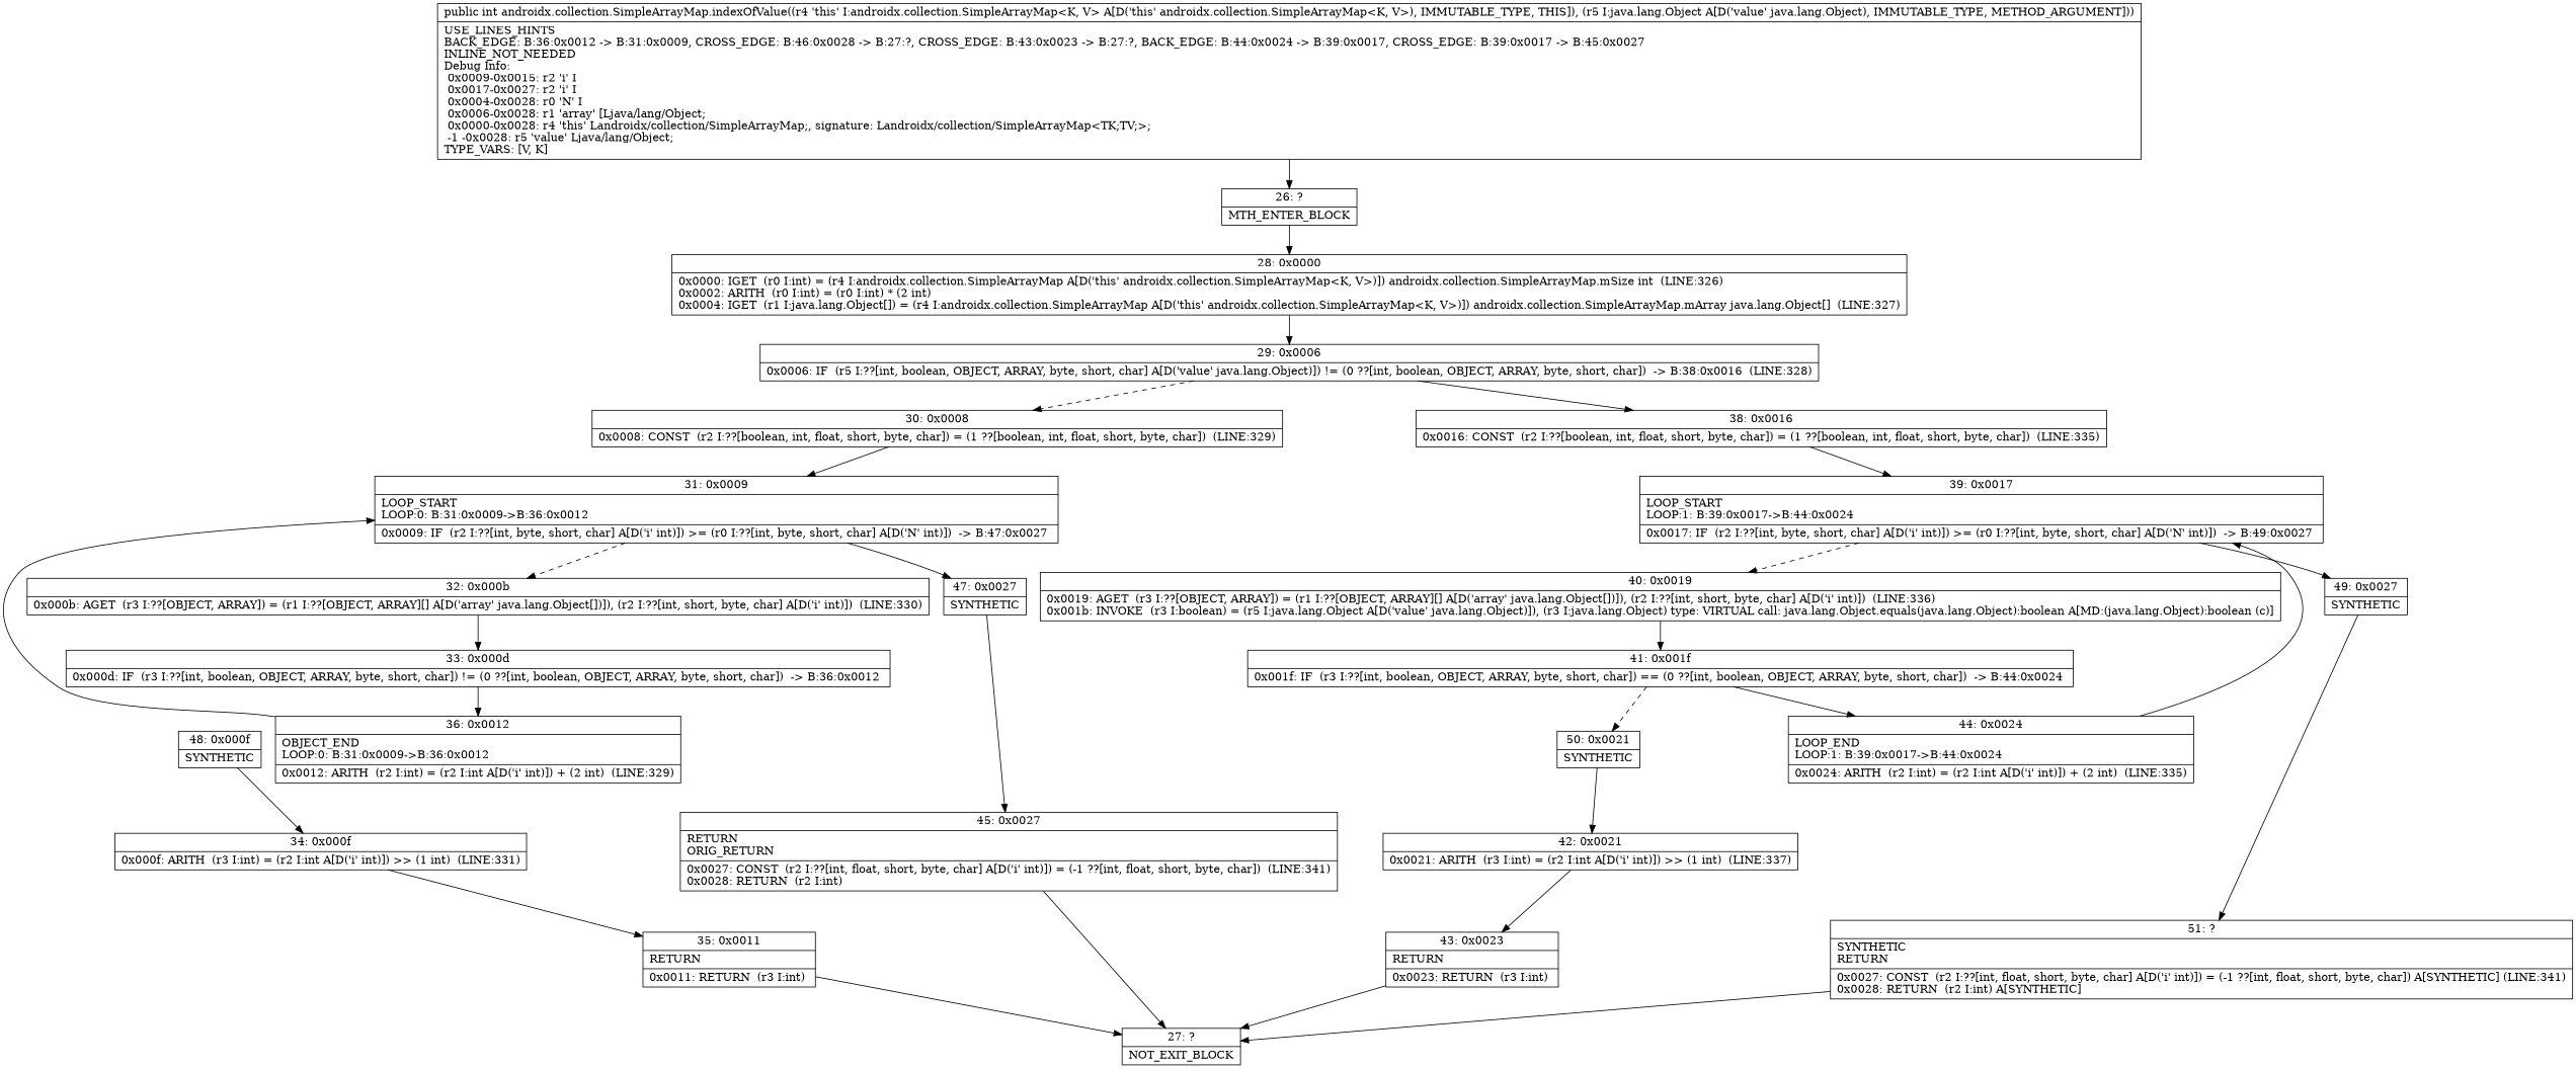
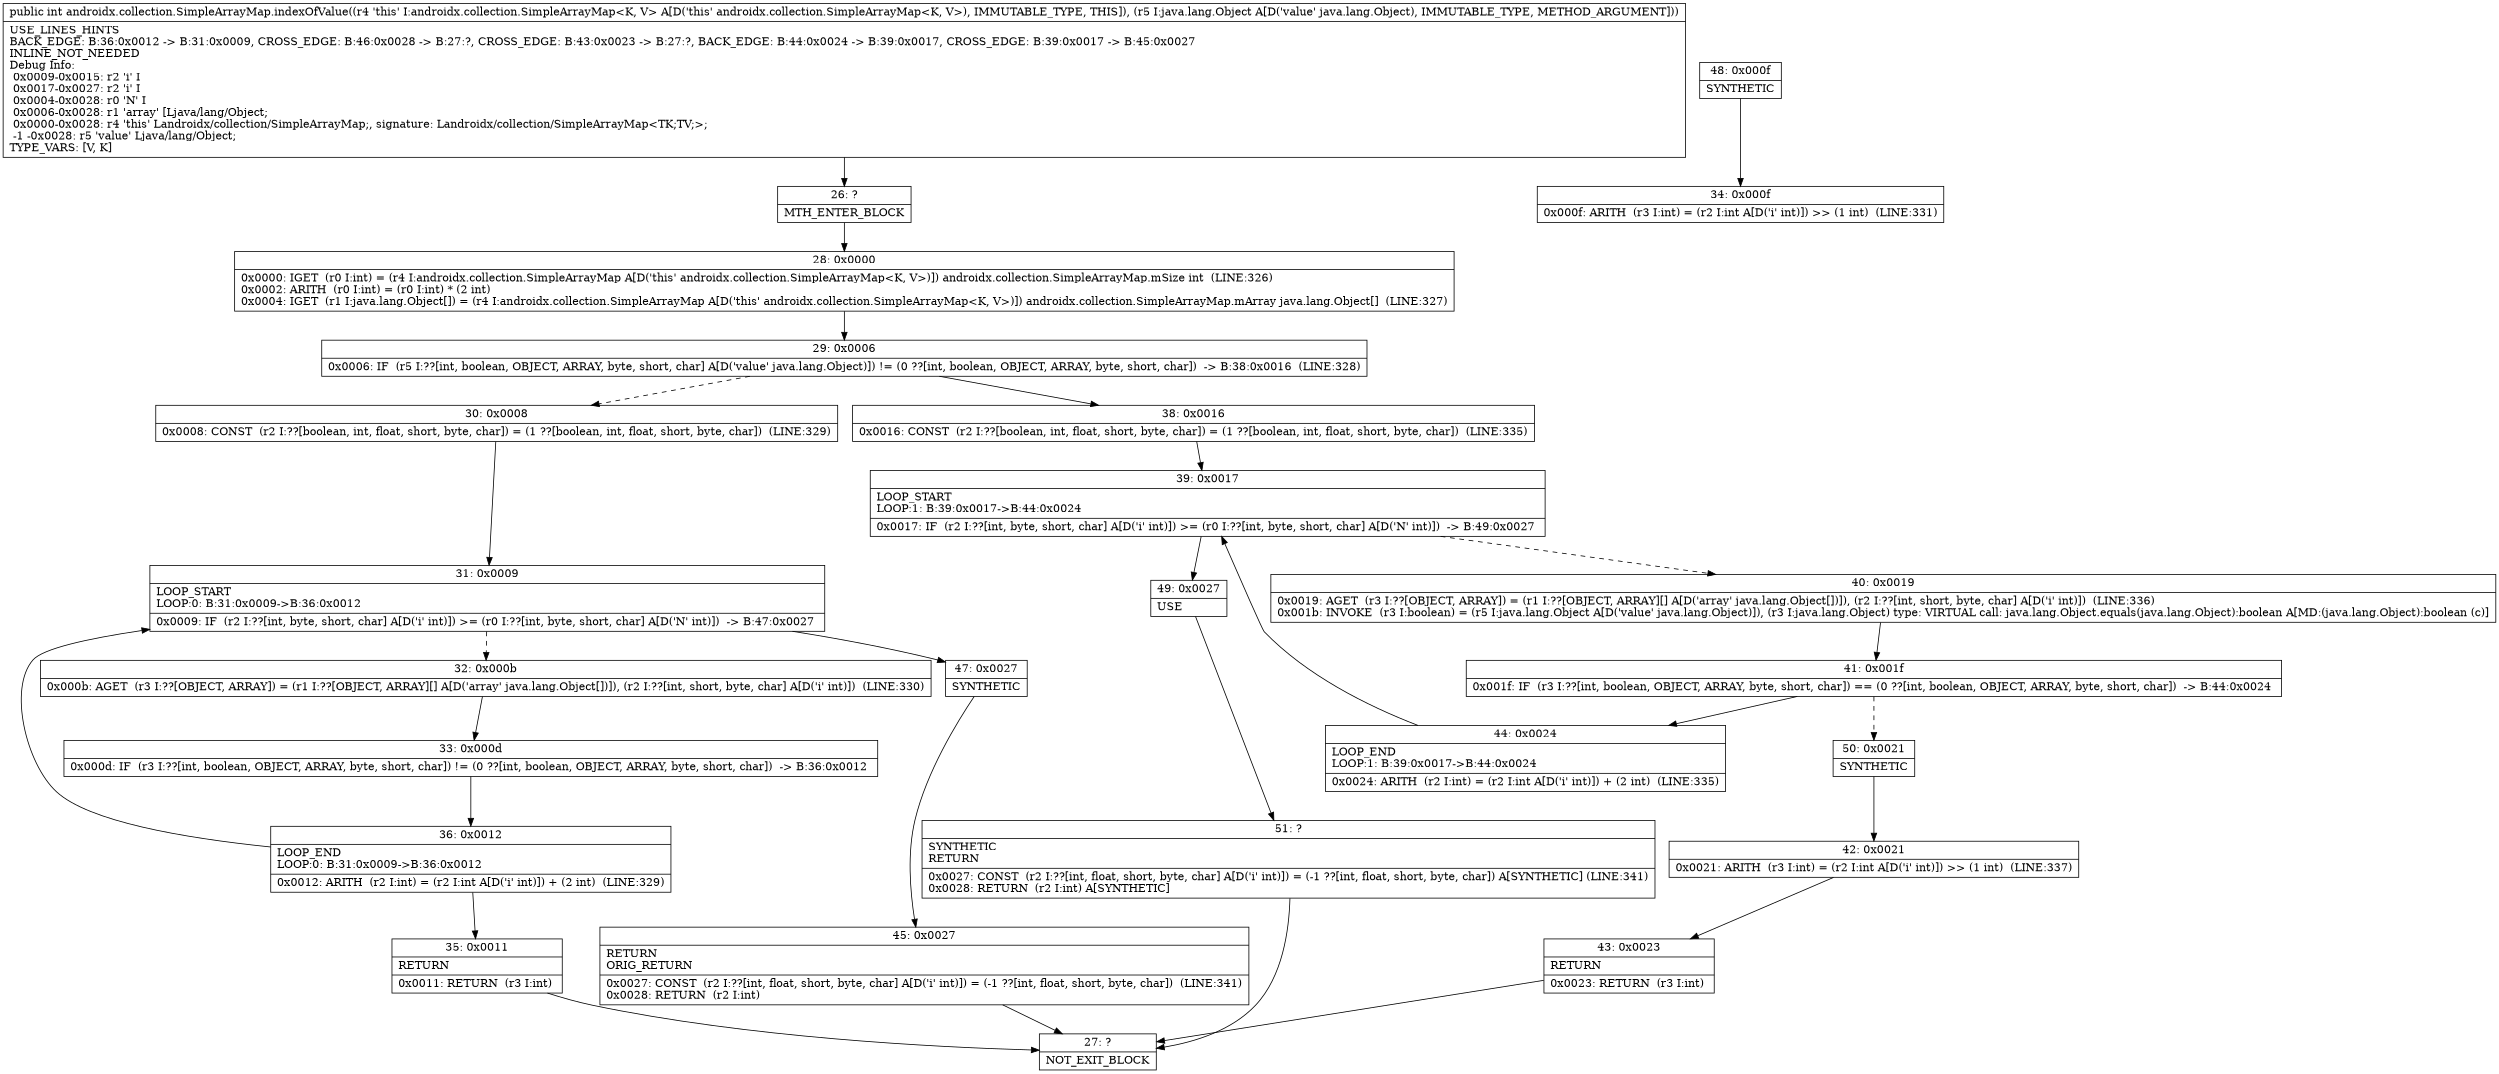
  digraph {
    node [shape=record]
    n1 [label="{26\:\ ?|MTH_ENTER_BLOCK\l}"]
    n2 [label="{28\:\ 0x0000|0x0000: IGET  (r0 I:int) = (r4 I:androidx.collection.SimpleArrayMap A[D('this' androidx.collection.SimpleArrayMap\<K, V\>)]) androidx.collection.SimpleArrayMap.mSize int  (LINE:326)\l0x0002: ARITH  (r0 I:int) = (r0 I:int) * (2 int) \l0x0004: IGET  (r1 I:java.lang.Object[]) = (r4 I:androidx.collection.SimpleArrayMap A[D('this' androidx.collection.SimpleArrayMap\<K, V\>)]) androidx.collection.SimpleArrayMap.mArray java.lang.Object[]  (LINE:327)\l}"]
    n3 [label="{29\:\ 0x0006|0x0006: IF  (r5 I:??[int, boolean, OBJECT, ARRAY, byte, short, char] A[D('value' java.lang.Object)]) != (0 ??[int, boolean, OBJECT, ARRAY, byte, short, char])  \-\> B:38:0x0016  (LINE:328)\l}"]
    n4 [label="{30\:\ 0x0008|0x0008: CONST  (r2 I:??[boolean, int, float, short, byte, char]) = (1 ??[boolean, int, float, short, byte, char])  (LINE:329)\l}"]
    n5 [label="{38\:\ 0x0016|0x0016: CONST  (r2 I:??[boolean, int, float, short, byte, char]) = (1 ??[boolean, int, float, short, byte, char])  (LINE:335)\l}"]
    n6 [label="{31\:\ 0x0009|LOOP_START\lLOOP:0: B:31:0x0009\-\>B:36:0x0012\l|0x0009: IF  (r2 I:??[int, byte, short, char] A[D('i' int)]) \>= (r0 I:??[int, byte, short, char] A[D('N' int)])  \-\> B:47:0x0027 \l}"]
    n7 [label="{39\:\ 0x0017|LOOP_START\lLOOP:1: B:39:0x0017\-\>B:44:0x0024\l|0x0017: IF  (r2 I:??[int, byte, short, char] A[D('i' int)]) \>= (r0 I:??[int, byte, short, char] A[D('N' int)])  \-\> B:49:0x0027 \l}"]
    n8 [label="{32\:\ 0x000b|0x000b: AGET  (r3 I:??[OBJECT, ARRAY]) = (r1 I:??[OBJECT, ARRAY][] A[D('array' java.lang.Object[])]), (r2 I:??[int, short, byte, char] A[D('i' int)])  (LINE:330)\l}"]
    n9 [label="{47\:\ 0x0027|SYNTHETIC\l}"]
    n10 [label="{33\:\ 0x000d|0x000d: IF  (r3 I:??[int, boolean, OBJECT, ARRAY, byte, short, char]) != (0 ??[int, boolean, OBJECT, ARRAY, byte, short, char])  \-\> B:36:0x0012 \l}"]
    n11 [label="{45\:\ 0x0027|RETURN\lORIG_RETURN\l|0x0027: CONST  (r2 I:??[int, float, short, byte, char] A[D('i' int)]) = (\-1 ??[int, float, short, byte, char])  (LINE:341)\l0x0028: RETURN  (r2 I:int) \l}"]
-   n12 [label="{36\:\ 0x0012|OBJECT_END\lLOOP:0: B:31:0x0009\-\>B:36:0x0012\l|0x0012: ARITH  (r2 I:int) = (r2 I:int A[D('i' int)]) + (2 int)  (LINE:329)\l}"]
+   n12 [label="{36\:\ 0x0012|LOOP_END\lLOOP:0: B:31:0x0009\-\>B:36:0x0012\l|0x0012: ARITH  (r2 I:int) = (r2 I:int A[D('i' int)]) + (2 int)  (LINE:329)\l}"]
    n13 [label="{48\:\ 0x000f|SYNTHETIC\l}"]
    n14 [label="{34\:\ 0x000f|0x000f: ARITH  (r3 I:int) = (r2 I:int A[D('i' int)]) \>\> (1 int)  (LINE:331)\l}"]
    n15 [label="{35\:\ 0x0011|RETURN\l|0x0011: RETURN  (r3 I:int) \l}"]
    n16 [label="{27\:\ ?|NOT_EXIT_BLOCK\l}"]
    n17 [label="{40\:\ 0x0019|0x0019: AGET  (r3 I:??[OBJECT, ARRAY]) = (r1 I:??[OBJECT, ARRAY][] A[D('array' java.lang.Object[])]), (r2 I:??[int, short, byte, char] A[D('i' int)])  (LINE:336)\l0x001b: INVOKE  (r3 I:boolean) = (r5 I:java.lang.Object A[D('value' java.lang.Object)]), (r3 I:java.lang.Object) type: VIRTUAL call: java.lang.Object.equals(java.lang.Object):boolean A[MD:(java.lang.Object):boolean (c)]\l}"]
-   n18 [label="{49\:\ 0x0027|SYNTHETIC\l}"]
+   n18 [label="{49\:\ 0x0027|USE\l}"]
    n19 [label="{41\:\ 0x001f|0x001f: IF  (r3 I:??[int, boolean, OBJECT, ARRAY, byte, short, char]) == (0 ??[int, boolean, OBJECT, ARRAY, byte, short, char])  \-\> B:44:0x0024 \l}"]
    n20 [label="{51\:\ ?|SYNTHETIC\lRETURN\l|0x0027: CONST  (r2 I:??[int, float, short, byte, char] A[D('i' int)]) = (\-1 ??[int, float, short, byte, char]) A[SYNTHETIC] (LINE:341)\l0x0028: RETURN  (r2 I:int) A[SYNTHETIC]\l}"]
    n21 [label="{44\:\ 0x0024|LOOP_END\lLOOP:1: B:39:0x0017\-\>B:44:0x0024\l|0x0024: ARITH  (r2 I:int) = (r2 I:int A[D('i' int)]) + (2 int)  (LINE:335)\l}"]
    n22 [label="{50\:\ 0x0021|SYNTHETIC\l}"]
    n23 [label="{42\:\ 0x0021|0x0021: ARITH  (r3 I:int) = (r2 I:int A[D('i' int)]) \>\> (1 int)  (LINE:337)\l}"]
    n24 [label="{43\:\ 0x0023|RETURN\l|0x0023: RETURN  (r3 I:int) \l}"]
    n25 [label="{public int androidx.collection.SimpleArrayMap.indexOfValue((r4 'this' I:androidx.collection.SimpleArrayMap\<K, V\> A[D('this' androidx.collection.SimpleArrayMap\<K, V\>), IMMUTABLE_TYPE, THIS]), (r5 I:java.lang.Object A[D('value' java.lang.Object), IMMUTABLE_TYPE, METHOD_ARGUMENT]))  | USE_LINES_HINTS\lBACK_EDGE: B:36:0x0012 \-\> B:31:0x0009, CROSS_EDGE: B:46:0x0028 \-\> B:27:?, CROSS_EDGE: B:43:0x0023 \-\> B:27:?, BACK_EDGE: B:44:0x0024 \-\> B:39:0x0017, CROSS_EDGE: B:39:0x0017 \-\> B:45:0x0027\lINLINE_NOT_NEEDED\lDebug Info:\l  0x0009\-0x0015: r2 'i' I\l  0x0017\-0x0027: r2 'i' I\l  0x0004\-0x0028: r0 'N' I\l  0x0006\-0x0028: r1 'array' [Ljava\/lang\/Object;\l  0x0000\-0x0028: r4 'this' Landroidx\/collection\/SimpleArrayMap;, signature: Landroidx\/collection\/SimpleArrayMap\<TK;TV;\>;\l  \-1 \-0x0028: r5 'value' Ljava\/lang\/Object;\lTYPE_VARS: [V, K]\l}"]
    n1 -> n2
    n2 -> n3
    n3 -> n4 [style=dashed]
    n3 -> n5
    n4 -> n6
    n5 -> n7
    n6 -> n8 [style=dashed]
    n6 -> n9
    n7 -> n17 [style=dashed]
    n7 -> n18
    n8 -> n10
    n9 -> n11
    n10 -> n12
    n11 -> n16
    n12 -> n6
    n13 -> n14
-   n14 -> n15
+   n12 -> n15
    n15 -> n16
    n17 -> n19
    n18 -> n20
    n19 -> n21
    n19 -> n22 [style=dashed]
    n20 -> n16
    n21 -> n7
    n22 -> n23
    n23 -> n24
    n24 -> n16
    n25 -> n1
  }
